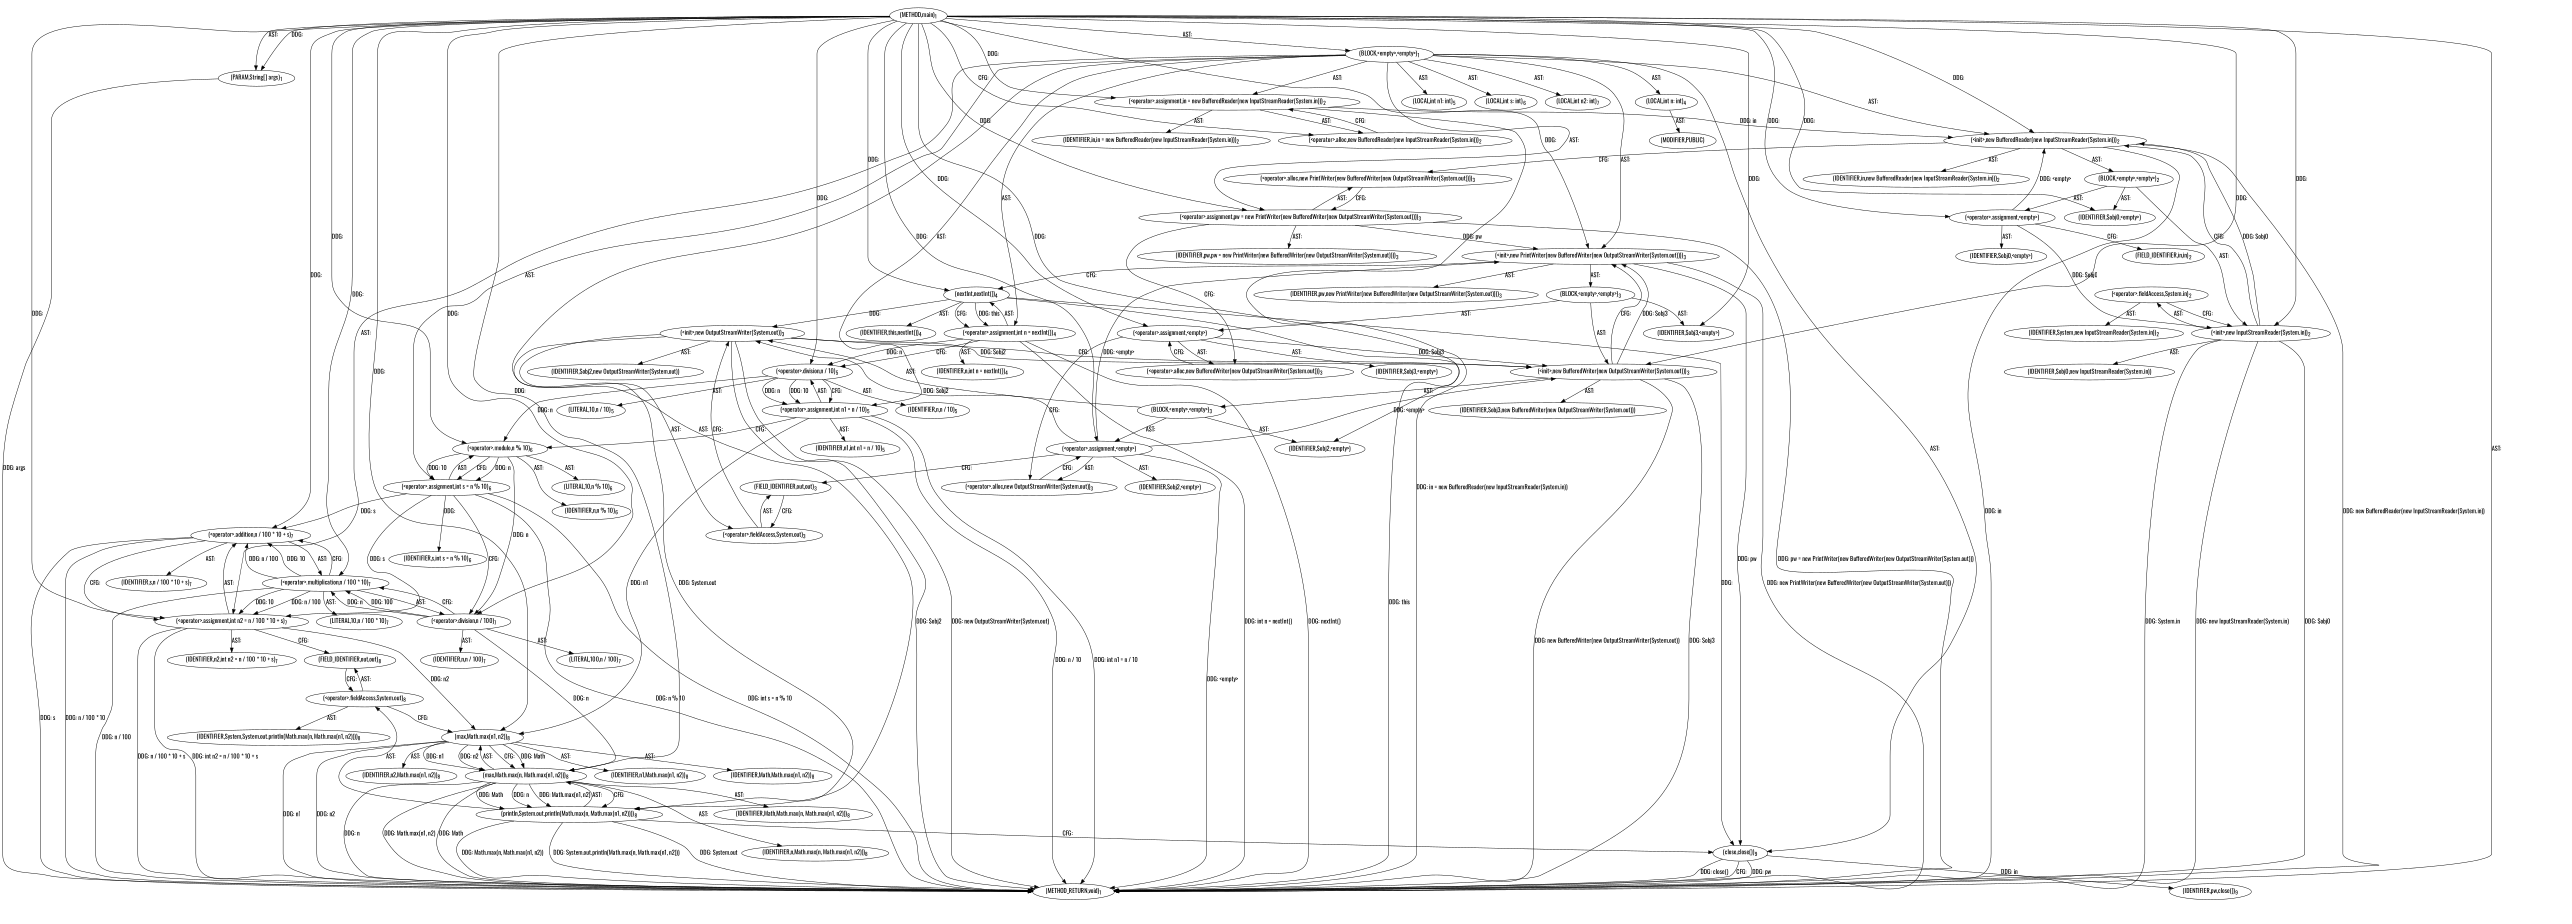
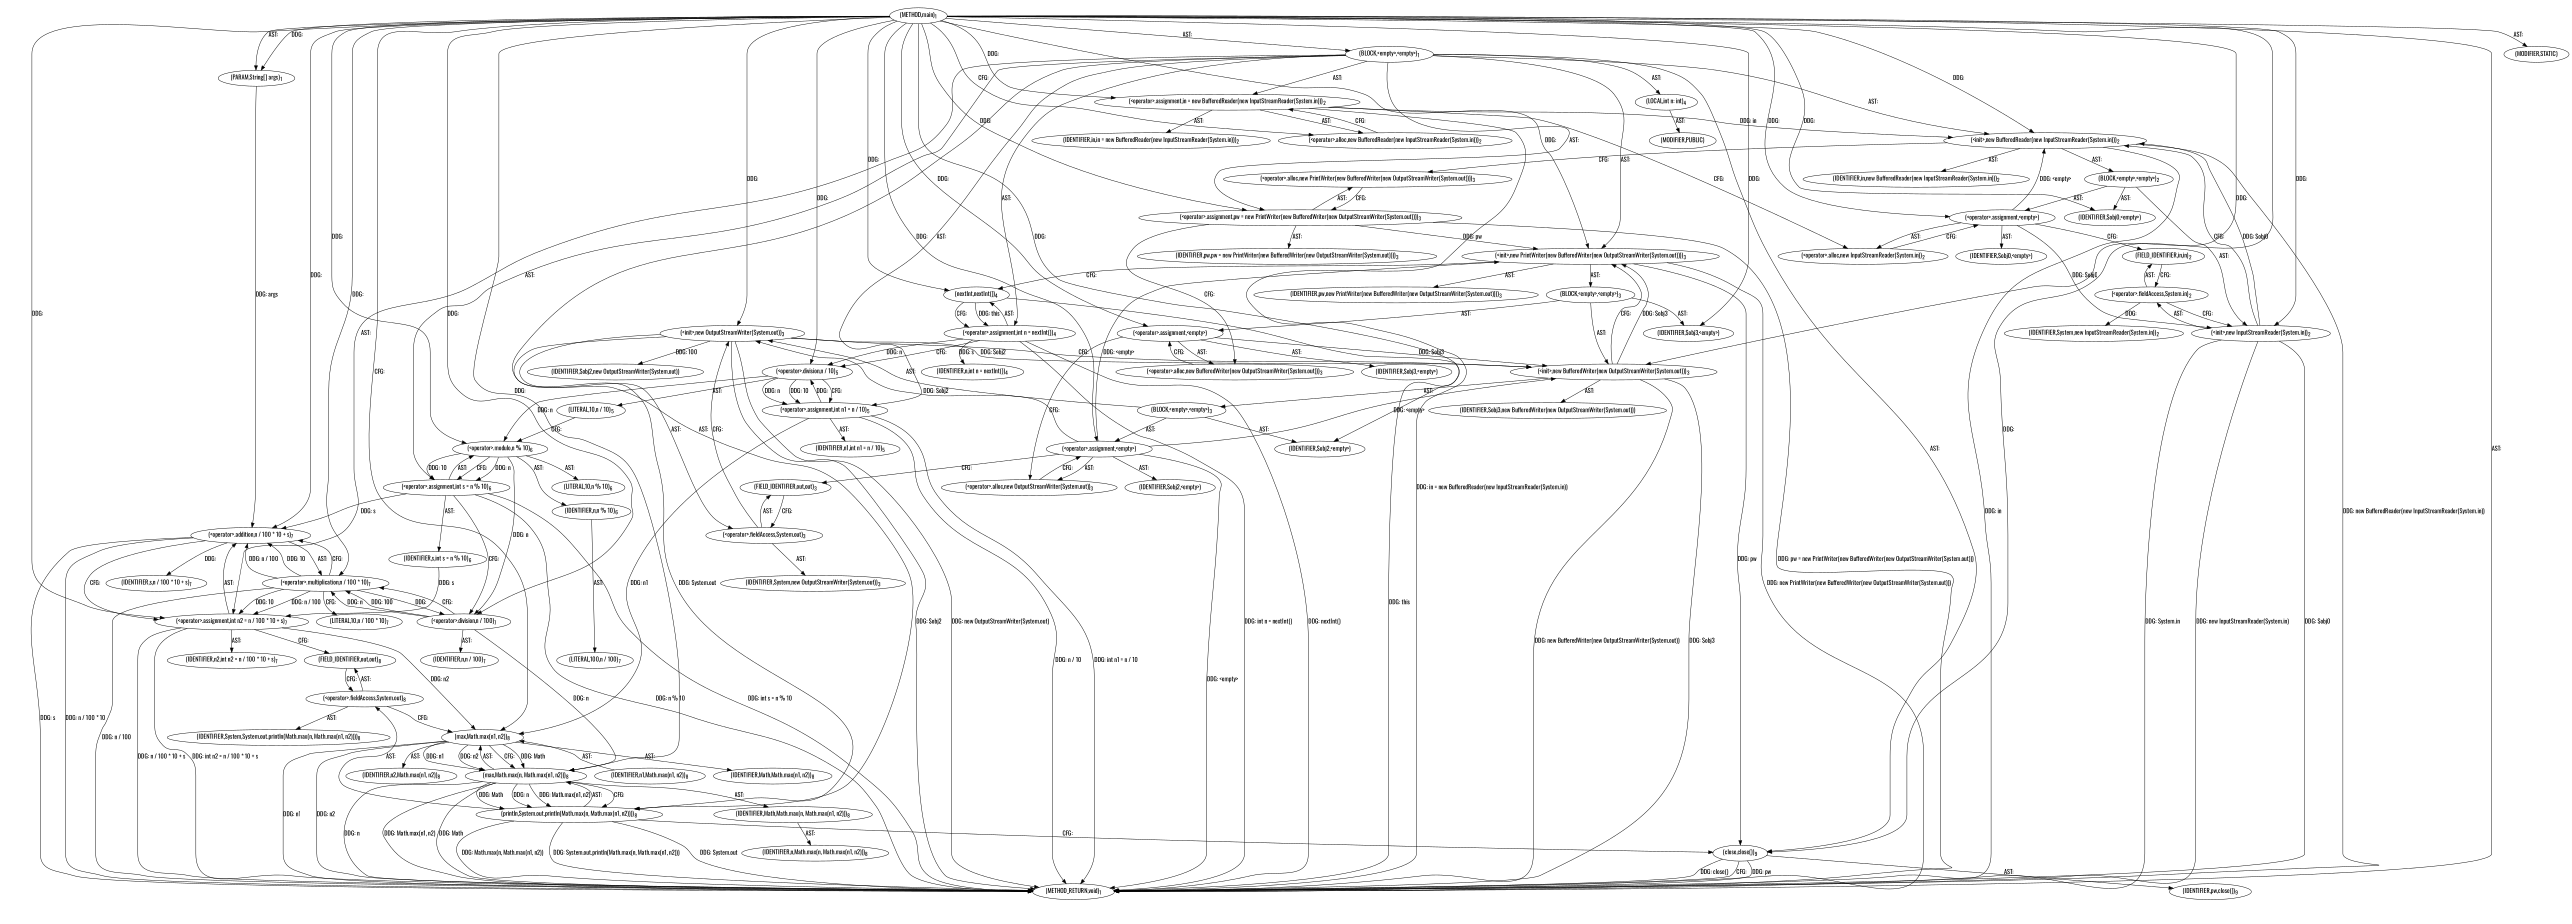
  digraph {
    fontname=Oswald
    node [fontname=Oswald]
    edge [fontname=Oswald]
    n1 [label=<(METHOD,main)<SUB>1</SUB>>]
    n2 [label=<(PARAM,String[] args)<SUB>1</SUB>>]
    n3 [label=<(BLOCK,&lt;empty&gt;,&lt;empty&gt;)<SUB>1</SUB>>]
    n4 [label=<(&lt;operator&gt;.assignment,in = new BufferedReader(new InputStreamReader(System.in)))<SUB>2</SUB>>]
    n5 [label=<(&lt;operator&gt;.alloc,new BufferedReader(new InputStreamReader(System.in)))<SUB>2</SUB>>]
    n6 [label=<(&lt;init&gt;,new BufferedReader(new InputStreamReader(System.in)))<SUB>2</SUB>>]
    n7 [label=<(&lt;operator&gt;.assignment,&lt;empty&gt;)>]
    n8 [label=<(&lt;init&gt;,new InputStreamReader(System.in))<SUB>2</SUB>>]
    n9 [label=<(IDENTIFIER,$obj0,&lt;empty&gt;)>]
    n10 [label=<(&lt;operator&gt;.assignment,pw = new PrintWriter(new BufferedWriter(new OutputStreamWriter(System.out))))<SUB>3</SUB>>]
    n11 [label=<(&lt;init&gt;,new PrintWriter(new BufferedWriter(new OutputStreamWriter(System.out))))<SUB>3</SUB>>]
    n12 [label=<(&lt;operator&gt;.assignment,&lt;empty&gt;)>]
    n13 [label=<(&lt;init&gt;,new BufferedWriter(new OutputStreamWriter(System.out)))<SUB>3</SUB>>]
    n14 [label=<(&lt;operator&gt;.assignment,&lt;empty&gt;)>]
    n15 [label=<(&lt;init&gt;,new OutputStreamWriter(System.out))<SUB>3</SUB>>]
    n16 [label=<(IDENTIFIER,$obj2,&lt;empty&gt;)>]
    n17 [label=<(IDENTIFIER,$obj3,&lt;empty&gt;)>]
    n18 [label=<(nextInt,nextInt())<SUB>4</SUB>>]
    n19 [label=<(&lt;operator&gt;.division,n / 10)<SUB>5</SUB>>]
    n20 [label=<(&lt;operator&gt;.modulo,n % 10)<SUB>6</SUB>>]
    n21 [label=<(&lt;operator&gt;.assignment,int n2 = n / 100 * 10 + s)<SUB>7</SUB>>]
    n22 [label=<(&lt;operator&gt;.addition,n / 100 * 10 + s)<SUB>7</SUB>>]
    n23 [label=<(&lt;operator&gt;.multiplication,n / 100 * 10)<SUB>7</SUB>>]
    n24 [label=<(&lt;operator&gt;.division,n / 100)<SUB>7</SUB>>]
    n25 [label=<(max,Math.max(n, Math.max(n1, n2)))<SUB>8</SUB>>]
    n26 [label=<(max,Math.max(n1, n2))<SUB>8</SUB>>]
    n27 [label=<(close,close())<SUB>9</SUB>>]
+   n28 [label=<(MODIFIER,STATIC)>]
    n29 [label=<(METHOD_RETURN,void)<SUB>1</SUB>>]
    n30 [label=<(LOCAL,int n: int)<SUB>4</SUB>>]
    n31 [label=<(&lt;operator&gt;.assignment,int n = nextInt())<SUB>4</SUB>>]
-   n32 [label=<(LOCAL,int n1: int)<SUB>5</SUB>>]
    n33 [label=<(&lt;operator&gt;.assignment,int n1 = n / 10)<SUB>5</SUB>>]
-   n34 [label=<(LOCAL,int s: int)<SUB>6</SUB>>]
    n35 [label=<(&lt;operator&gt;.assignment,int s = n % 10)<SUB>6</SUB>>]
-   n36 [label=<(LOCAL,int n2: int)<SUB>7</SUB>>]
    n37 [label=<(println,System.out.println(Math.max(n, Math.max(n1, n2))))<SUB>8</SUB>>]
    n38 [label=<(IDENTIFIER,in,in = new BufferedReader(new InputStreamReader(System.in)))<SUB>2</SUB>>]
+   n39 [label=<(&lt;operator&gt;.alloc,new InputStreamReader(System.in))<SUB>2</SUB>>]
    n40 [label=<(IDENTIFIER,in,new BufferedReader(new InputStreamReader(System.in)))<SUB>2</SUB>>]
    n41 [label=<(BLOCK,&lt;empty&gt;,&lt;empty&gt;)<SUB>2</SUB>>]
    n42 [label=<(&lt;operator&gt;.alloc,new PrintWriter(new BufferedWriter(new OutputStreamWriter(System.out))))<SUB>3</SUB>>]
    n43 [label=<(IDENTIFIER,$obj0,&lt;empty&gt;)>]
    n44 [label=<(FIELD_IDENTIFIER,in,in)<SUB>2</SUB>>]
-   n45 [label=<(IDENTIFIER,$obj0,new InputStreamReader(System.in))>]
    n46 [label=<(&lt;operator&gt;.fieldAccess,System.in)<SUB>2</SUB>>]
    n47 [label=<(IDENTIFIER,pw,pw = new PrintWriter(new BufferedWriter(new OutputStreamWriter(System.out))))<SUB>3</SUB>>]
    n48 [label=<(&lt;operator&gt;.alloc,new BufferedWriter(new OutputStreamWriter(System.out)))<SUB>3</SUB>>]
    n49 [label=<(IDENTIFIER,pw,new PrintWriter(new BufferedWriter(new OutputStreamWriter(System.out))))<SUB>3</SUB>>]
    n50 [label=<(BLOCK,&lt;empty&gt;,&lt;empty&gt;)<SUB>3</SUB>>]
    n51 [label=<(IDENTIFIER,$obj3,&lt;empty&gt;)>]
    n52 [label=<(&lt;operator&gt;.alloc,new OutputStreamWriter(System.out))<SUB>3</SUB>>]
    n53 [label=<(IDENTIFIER,$obj3,new BufferedWriter(new OutputStreamWriter(System.out)))>]
    n54 [label=<(BLOCK,&lt;empty&gt;,&lt;empty&gt;)<SUB>3</SUB>>]
    n55 [label=<(IDENTIFIER,$obj2,&lt;empty&gt;)>]
    n56 [label=<(FIELD_IDENTIFIER,out,out)<SUB>3</SUB>>]
    n57 [label=<(IDENTIFIER,$obj2,new OutputStreamWriter(System.out))>]
    n58 [label=<(&lt;operator&gt;.fieldAccess,System.out)<SUB>3</SUB>>]
-   n59 [label=<(IDENTIFIER,this,nextInt())<SUB>4</SUB>>]
-   n60 [label=<(IDENTIFIER,n,n / 10)<SUB>5</SUB>>]
    n61 [label=<(LITERAL,10,n / 10)<SUB>5</SUB>>]
    n62 [label=<(IDENTIFIER,n,n % 10)<SUB>6</SUB>>]
    n63 [label=<(LITERAL,10,n % 10)<SUB>6</SUB>>]
    n64 [label=<(IDENTIFIER,n2,int n2 = n / 100 * 10 + s)<SUB>7</SUB>>]
    n65 [label=<(FIELD_IDENTIFIER,out,out)<SUB>8</SUB>>]
    n66 [label=<(IDENTIFIER,s,n / 100 * 10 + s)<SUB>7</SUB>>]
    n67 [label=<(LITERAL,10,n / 100 * 10)<SUB>7</SUB>>]
    n68 [label=<(IDENTIFIER,n,n / 100)<SUB>7</SUB>>]
    n69 [label=<(LITERAL,100,n / 100)<SUB>7</SUB>>]
    n70 [label=<(IDENTIFIER,Math,Math.max(n, Math.max(n1, n2)))<SUB>8</SUB>>]
    n71 [label=<(IDENTIFIER,n,Math.max(n, Math.max(n1, n2)))<SUB>8</SUB>>]
    n72 [label=<(IDENTIFIER,Math,Math.max(n1, n2))<SUB>8</SUB>>]
    n73 [label=<(IDENTIFIER,n1,Math.max(n1, n2))<SUB>8</SUB>>]
    n74 [label=<(IDENTIFIER,n2,Math.max(n1, n2))<SUB>8</SUB>>]
    n75 [label=<(IDENTIFIER,pw,close())<SUB>9</SUB>>]
    n76 [label=<(MODIFIER,PUBLIC)>]
    n77 [label=<(IDENTIFIER,n,int n = nextInt())<SUB>4</SUB>>]
    n78 [label=<(IDENTIFIER,n1,int n1 = n / 10)<SUB>5</SUB>>]
    n79 [label=<(IDENTIFIER,s,int s = n % 10)<SUB>6</SUB>>]
    n80 [label=<(&lt;operator&gt;.fieldAccess,System.out)<SUB>8</SUB>>]
    n81 [label=<(IDENTIFIER,System,new InputStreamReader(System.in))<SUB>2</SUB>>]
+   n82 [label=<(IDENTIFIER,System,new OutputStreamWriter(System.out))<SUB>3</SUB>>]
    n83 [label=<(IDENTIFIER,System,System.out.println(Math.max(n, Math.max(n1, n2))))<SUB>8</SUB>>]
    n1 -> n2 [label="AST: "]
    n1 -> n2 [label="DDG: "]
    n1 -> n3 [label="AST: "]
    n1 -> n4 [label="DDG: "]
    n1 -> n5 [label="CFG: "]
    n1 -> n6 [label="DDG: "]
    n1 -> n7 [label="DDG: "]
    n1 -> n8 [label="DDG: "]
    n1 -> n9 [label="DDG: "]
    n1 -> n10 [label="DDG: "]
    n1 -> n11 [label="DDG: "]
    n1 -> n12 [label="DDG: "]
    n1 -> n13 [label="DDG: "]
    n1 -> n14 [label="DDG: "]
-   n18 -> n15 [label="DDG: "]
+   n1 -> n15 [label="DDG: "]
    n1 -> n16 [label="DDG: "]
    n1 -> n17 [label="DDG: "]
    n1 -> n18 [label="DDG: "]
    n1 -> n19 [label="DDG: "]
    n1 -> n20 [label="DDG: "]
    n1 -> n21 [label="DDG: "]
    n1 -> n22 [label="DDG: "]
    n1 -> n23 [label="DDG: "]
    n1 -> n24 [label="DDG: "]
    n1 -> n25 [label="DDG: "]
-   n1 -> n26 [label="DDG: "]
-   n18 -> n27 [label="DDG: "]
+   n1 -> n26 [label="CFG: "]
+   n1 -> n27 [label="DDG: "]
+   n1 -> n28 [label="AST: "]
    n1 -> n29 [label="AST: "]
-   n2 -> n29 [label="DDG: args"]
+   n2 -> n22 [label="DDG: args"]
    n3 -> n4 [label="AST: "]
    n3 -> n6 [label="AST: "]
    n3 -> n10 [label="AST: "]
    n3 -> n11 [label="AST: "]
    n3 -> n21 [label="AST: "]
    n3 -> n27 [label="AST: "]
    n3 -> n30 [label="AST: "]
    n3 -> n31 [label="AST: "]
-   n3 -> n32 [label="AST: "]
    n3 -> n33 [label="AST: "]
-   n3 -> n34 [label="AST: "]
    n3 -> n35 [label="AST: "]
-   n3 -> n36 [label="AST: "]
    n3 -> n37 [label="AST: "]
    n4 -> n5 [label="AST: "]
    n4 -> n6 [label="DDG: in"]
    n4 -> n29 [label="DDG: in = new BufferedReader(new InputStreamReader(System.in))"]
    n4 -> n38 [label="AST: "]
+   n4 -> n39 [label="CFG: "]
    n5 -> n4 [label="CFG: "]
    n6 -> n29 [label="DDG: in"]
    n6 -> n29 [label="DDG: new BufferedReader(new InputStreamReader(System.in))"]
    n6 -> n40 [label="AST: "]
    n6 -> n41 [label="AST: "]
    n6 -> n42 [label="CFG: "]
    n7 -> n6 [label="DDG: &lt;empty&gt;"]
    n7 -> n8 [label="DDG: $obj0"]
+   n7 -> n39 [label="AST: "]
    n7 -> n43 [label="AST: "]
    n7 -> n44 [label="CFG: "]
    n8 -> n6 [label="CFG: "]
    n8 -> n6 [label="DDG: $obj0"]
    n8 -> n29 [label="DDG: $obj0"]
    n8 -> n29 [label="DDG: System.in"]
    n8 -> n29 [label="DDG: new InputStreamReader(System.in)"]
-   n8 -> n45 [label="AST: "]
    n8 -> n46 [label="AST: "]
    n10 -> n11 [label="DDG: pw"]
    n10 -> n29 [label="DDG: pw = new PrintWriter(new BufferedWriter(new OutputStreamWriter(System.out)))"]
    n10 -> n42 [label="AST: "]
    n10 -> n47 [label="AST: "]
    n10 -> n48 [label="CFG: "]
    n11 -> n18 [label="CFG: "]
    n11 -> n27 [label="DDG: pw"]
    n11 -> n29 [label="DDG: new PrintWriter(new BufferedWriter(new OutputStreamWriter(System.out)))"]
    n11 -> n49 [label="AST: "]
    n11 -> n50 [label="AST: "]
    n12 -> n13 [label="DDG: $obj3"]
    n12 -> n48 [label="AST: "]
    n12 -> n51 [label="AST: "]
    n12 -> n52 [label="CFG: "]
    n13 -> n11 [label="CFG: "]
    n13 -> n11 [label="DDG: $obj3"]
    n13 -> n29 [label="DDG: $obj3"]
    n13 -> n29 [label="DDG: new BufferedWriter(new OutputStreamWriter(System.out))"]
    n13 -> n53 [label="AST: "]
    n13 -> n54 [label="AST: "]
    n14 -> n11 [label="DDG: &lt;empty&gt;"]
    n14 -> n13 [label="DDG: &lt;empty&gt;"]
    n14 -> n15 [label="DDG: $obj2"]
    n14 -> n29 [label="DDG: &lt;empty&gt;"]
    n14 -> n52 [label="AST: "]
    n14 -> n55 [label="AST: "]
    n14 -> n56 [label="CFG: "]
    n15 -> n13 [label="CFG: "]
    n15 -> n13 [label="DDG: $obj2"]
    n15 -> n29 [label="DDG: $obj2"]
    n15 -> n29 [label="DDG: new OutputStreamWriter(System.out)"]
    n15 -> n37 [label="DDG: System.out"]
-   n15 -> n57 [label="AST: "]
+   n15 -> n57 [label="DDG: 100"]
    n15 -> n58 [label="AST: "]
    n18 -> n29 [label="DDG: this"]
    n18 -> n31 [label="CFG: "]
    n18 -> n31 [label="DDG: this"]
-   n18 -> n59 [label="AST: "]
    n19 -> n20 [label="DDG: n"]
    n19 -> n33 [label="CFG: "]
    n19 -> n33 [label="DDG: n"]
    n19 -> n33 [label="DDG: 10"]
-   n19 -> n60 [label="AST: "]
    n19 -> n61 [label="AST: "]
    n20 -> n24 [label="DDG: n"]
    n20 -> n35 [label="CFG: "]
    n20 -> n35 [label="DDG: n"]
    n20 -> n35 [label="DDG: 10"]
    n20 -> n62 [label="AST: "]
    n20 -> n63 [label="AST: "]
    n21 -> n22 [label="AST: "]
    n21 -> n26 [label="DDG: n2"]
    n21 -> n29 [label="DDG: n / 100 * 10 + s"]
    n21 -> n29 [label="DDG: int n2 = n / 100 * 10 + s"]
    n21 -> n64 [label="AST: "]
    n21 -> n65 [label="CFG: "]
    n22 -> n21 [label="CFG: "]
    n22 -> n23 [label="AST: "]
    n22 -> n29 [label="DDG: n / 100 * 10"]
    n22 -> n29 [label="DDG: s"]
-   n22 -> n66 [label="AST: "]
+   n22 -> n66 [label="DDG: "]
    n23 -> n21 [label="DDG: n / 100"]
    n23 -> n21 [label="DDG: 10"]
    n23 -> n22 [label="CFG: "]
    n23 -> n22 [label="DDG: n / 100"]
    n23 -> n22 [label="DDG: 10"]
-   n23 -> n24 [label="AST: "]
+   n23 -> n24 [label="DDG: "]
    n23 -> n29 [label="DDG: n / 100"]
-   n23 -> n67 [label="AST: "]
+   n23 -> n67 [label="CFG: "]
    n24 -> n23 [label="CFG: "]
    n24 -> n23 [label="DDG: n"]
    n24 -> n23 [label="DDG: 100"]
    n24 -> n25 [label="DDG: n"]
    n24 -> n68 [label="AST: "]
-   n24 -> n69 [label="AST: "]
+   n62 -> n69 [label="AST: "]
    n25 -> n26 [label="AST: "]
    n25 -> n29 [label="DDG: Math"]
    n25 -> n29 [label="DDG: n"]
    n25 -> n29 [label="DDG: Math.max(n1, n2)"]
    n25 -> n37 [label="CFG: "]
    n25 -> n37 [label="DDG: Math"]
    n25 -> n37 [label="DDG: n"]
    n25 -> n37 [label="DDG: Math.max(n1, n2)"]
    n25 -> n70 [label="AST: "]
-   n25 -> n71 [label="AST: "]
+   n70 -> n71 [label="AST: "]
    n26 -> n25 [label="CFG: "]
    n26 -> n25 [label="DDG: Math"]
    n26 -> n25 [label="DDG: n1"]
    n26 -> n25 [label="DDG: n2"]
    n26 -> n29 [label="DDG: n1"]
    n26 -> n29 [label="DDG: n2"]
    n26 -> n72 [label="AST: "]
-   n26 -> n73 [label="AST: "]
+   n73 -> n26 [label="AST: "]
    n26 -> n74 [label="AST: "]
    n27 -> n29 [label="CFG: "]
    n27 -> n29 [label="DDG: pw"]
    n27 -> n29 [label="DDG: close()"]
-   n27 -> n75 [label="DDG: in"]
+   n27 -> n75 [label="AST: "]
    n30 -> n76 [label="AST: "]
    n31 -> n18 [label="AST: "]
    n31 -> n19 [label="CFG: "]
    n31 -> n19 [label="DDG: n"]
    n31 -> n29 [label="DDG: nextInt()"]
    n31 -> n29 [label="DDG: int n = nextInt()"]
-   n31 -> n77 [label="AST: "]
-   n33 -> n19 [label="AST: "]
-   n33 -> n20 [label="CFG: "]
+   n31 -> n77 [label="DDG: s"]
+   n33 -> n19 [label="DDG: "]
+   n61 -> n20 [label="CFG: "]
    n33 -> n26 [label="DDG: n1"]
    n33 -> n29 [label="DDG: n / 10"]
    n33 -> n29 [label="DDG: int n1 = n / 10"]
    n33 -> n78 [label="AST: "]
    n35 -> n20 [label="AST: "]
-   n35 -> n21 [label="DDG: s"]
+   n79 -> n21 [label="DDG: s"]
    n35 -> n22 [label="DDG: s"]
    n35 -> n24 [label="CFG: "]
    n35 -> n29 [label="DDG: n % 10"]
    n35 -> n29 [label="DDG: int s = n % 10"]
-   n35 -> n79 [label="DDG: "]
+   n35 -> n79 [label="AST: "]
    n37 -> n25 [label="AST: "]
    n37 -> n27 [label="CFG: "]
    n37 -> n29 [label="DDG: System.out"]
    n37 -> n29 [label="DDG: Math.max(n, Math.max(n1, n2))"]
    n37 -> n29 [label="DDG: System.out.println(Math.max(n, Math.max(n1, n2)))"]
    n37 -> n80 [label="AST: "]
+   n39 -> n7 [label="CFG: "]
    n41 -> n7 [label="AST: "]
    n41 -> n8 [label="AST: "]
    n41 -> n9 [label="AST: "]
    n42 -> n10 [label="CFG: "]
+   n44 -> n46 [label="CFG: "]
    n46 -> n8 [label="CFG: "]
-   n46 -> n81 [label="AST: "]
+   n46 -> n44 [label="AST: "]
+   n46 -> n81 [label="DDG: "]
    n48 -> n12 [label="CFG: "]
    n50 -> n12 [label="AST: "]
    n50 -> n13 [label="AST: "]
    n50 -> n17 [label="AST: "]
    n52 -> n14 [label="CFG: "]
    n54 -> n14 [label="AST: "]
    n54 -> n15 [label="AST: "]
    n54 -> n16 [label="AST: "]
    n56 -> n58 [label="CFG: "]
    n58 -> n15 [label="CFG: "]
    n58 -> n56 [label="AST: "]
+   n58 -> n82 [label="AST: "]
    n65 -> n80 [label="CFG: "]
    n80 -> n26 [label="CFG: "]
    n80 -> n65 [label="AST: "]
    n80 -> n83 [label="AST: "]
  }
